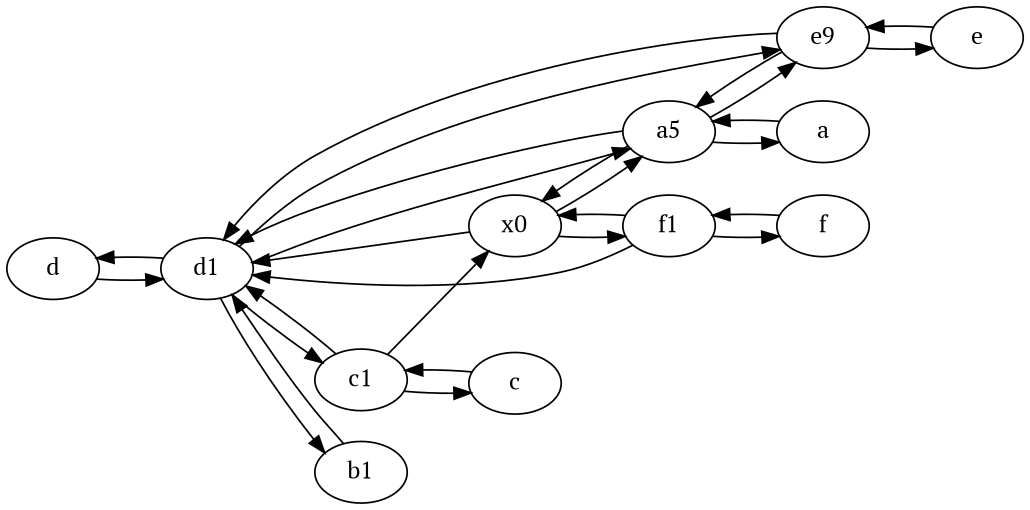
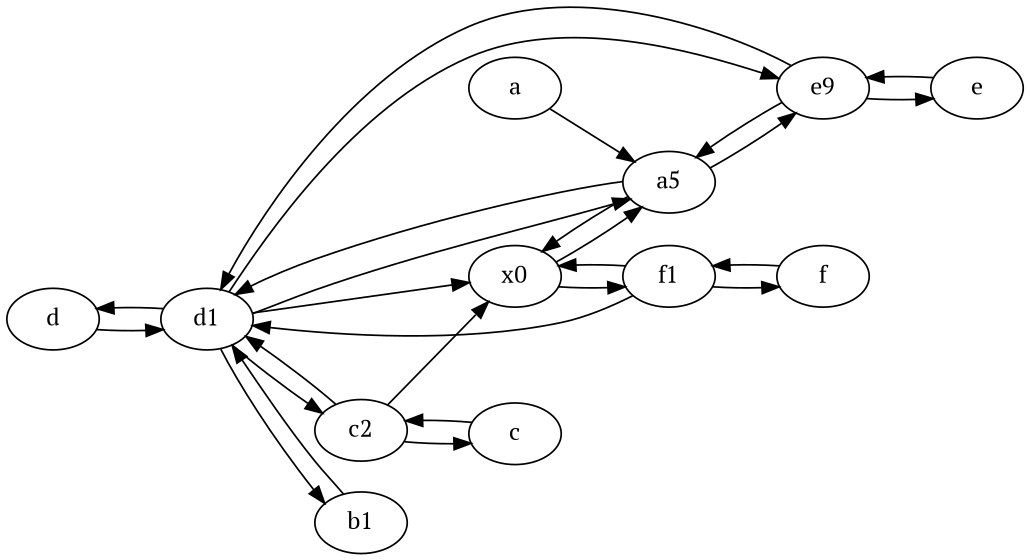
  digraph {
    fontname="PT Serif"
    rankdir=LR
    node [fontname="PT Serif"]
    edge [fontname="PT Serif"]
    d
    d1
    n3 [label=a5]
    x0
    n5 [label=e9]
    b1
-   c1
+   c1 [label=c2]
    a
    f1
    e
    f
    c
    d -> d1
    d1 -> d
    d1 -> n3
-   x0 -> d1
+   d1 -> x0
    d1 -> n5
    d1 -> b1
    d1 -> c1
    n3 -> d1
    n3 -> x0
    n3 -> n5
-   n3 -> a
    x0 -> n3
    x0 -> f1
    n5 -> d1
    n5 -> n3
    n5 -> e
    b1 -> d1
    c1 -> d1
    c1 -> x0
    c1 -> c
    a -> n3
    f1 -> d1
    f1 -> x0
    f1 -> f
    e -> n5
    f -> f1
    c -> c1
  }
